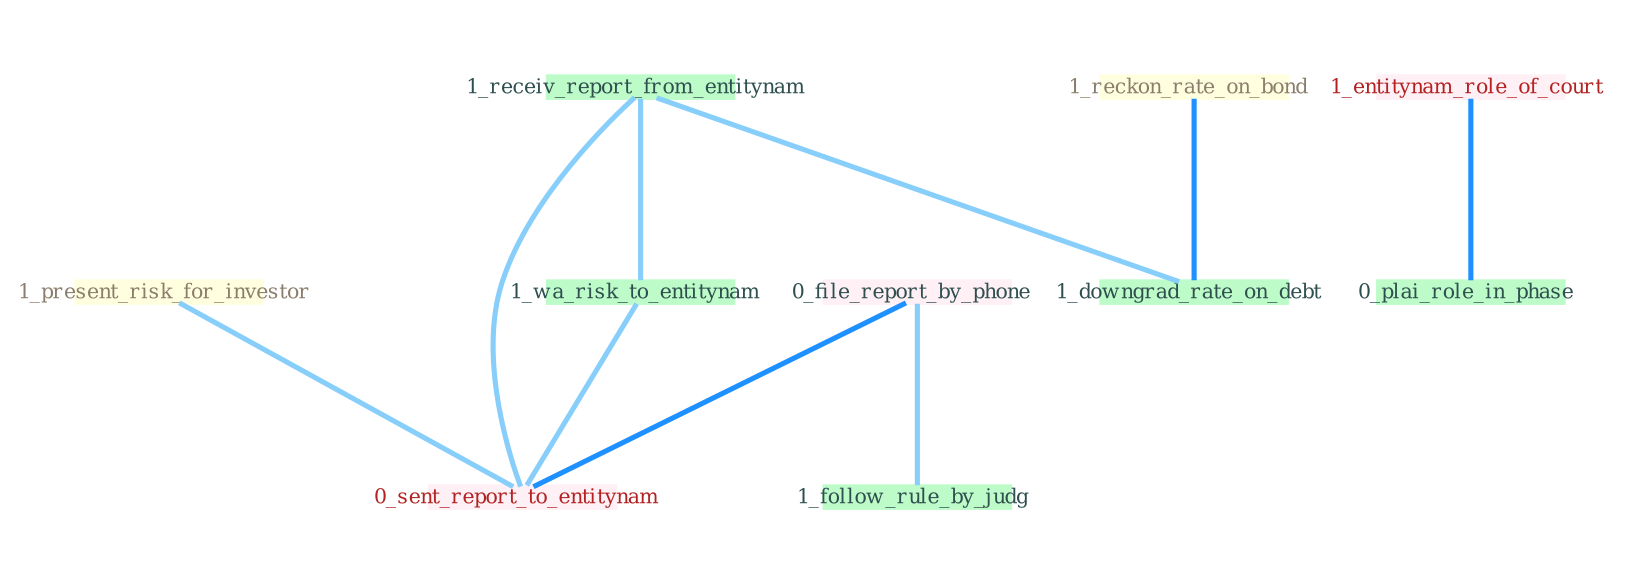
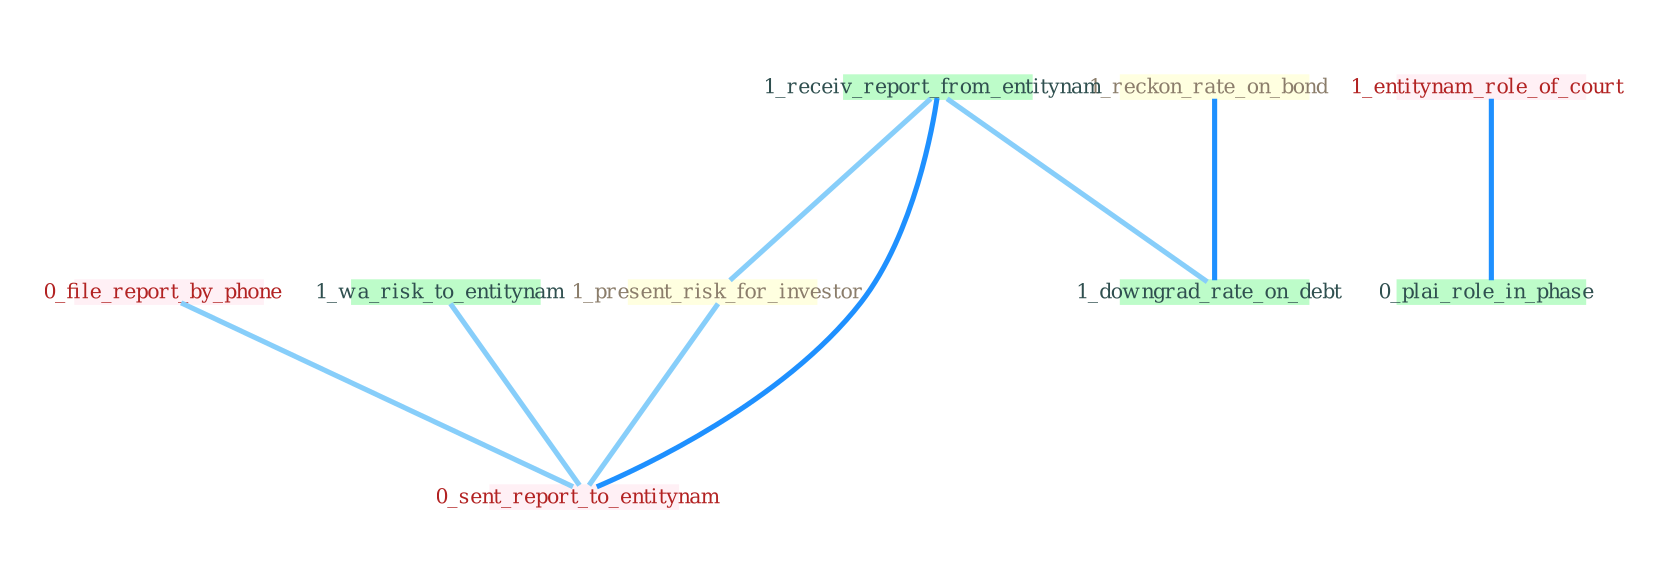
  graph {
    node [color="#BDFCC9" fixedsize=true fontcolor="#2f4f4f" fontsize=4 shape=polygon style=filled]
    edge [color="#87cefa" w=1]
    "1_present_risk_for_investor " [color="#ffffe0" fontcolor="#8b7d6b" height=.06 width=.5]
    "1_reckon_rate_on_bond " [color="#ffffe0" fontcolor="#8b7d6b" height=.06 width=.5]
    "1_entitynam_role_of_court " [color="#fff0f5" fontcolor="#b22222" height=.06 width=.5]
-   "0_file_report_by_phone " [color="#fff0f5" height=.06 width=.5]
+   "0_file_report_by_phone " [color="#fff0f5" fontcolor="#b22222" height=.06 width=.5]
    "0_sent_report_to_entitynam " [color="#fff0f5" fontcolor="#b22222" height=.06 width=.5]
    "1_downgrad_rate_on_debt " [height=.06 width=.5]
    "0_plai_role_in_phase " [height=.06 width=.5]
-   "1_follow_rule_by_judg " [height=.06 width=.5]
    "1_wa_risk_to_entitynam " [height=.06 width=.5]
    "1_receiv_report_from_entitynam " [height=.06 width=.5]
    subgraph sub_1 {
      "1_present_risk_for_investor "
      "1_reckon_rate_on_bond "
    }
    subgraph sub_2 {
      "1_entitynam_role_of_court "
      "0_file_report_by_phone "
      "0_sent_report_to_entitynam "
    }
    "1_present_risk_for_investor " -- "0_sent_report_to_entitynam "
    "1_reckon_rate_on_bond " -- "1_downgrad_rate_on_debt " [color="#1e90ff" w=2]
    "1_entitynam_role_of_court " -- "0_plai_role_in_phase " [color="#1e90ff"]
-   "0_file_report_by_phone " -- "0_sent_report_to_entitynam " [color="#1e90ff"]
-   "0_file_report_by_phone " -- "1_follow_rule_by_judg "
+   "0_file_report_by_phone " -- "0_sent_report_to_entitynam "
    "1_wa_risk_to_entitynam " -- "0_sent_report_to_entitynam " [w=2]
-   "1_receiv_report_from_entitynam " -- "0_sent_report_to_entitynam " [w=2]
+   "1_receiv_report_from_entitynam " -- "0_sent_report_to_entitynam " [color="#1e90ff" w=2]
    "1_receiv_report_from_entitynam " -- "1_downgrad_rate_on_debt "
-   "1_receiv_report_from_entitynam " -- "1_wa_risk_to_entitynam "
+   "1_receiv_report_from_entitynam " -- "1_present_risk_for_investor "
  }
